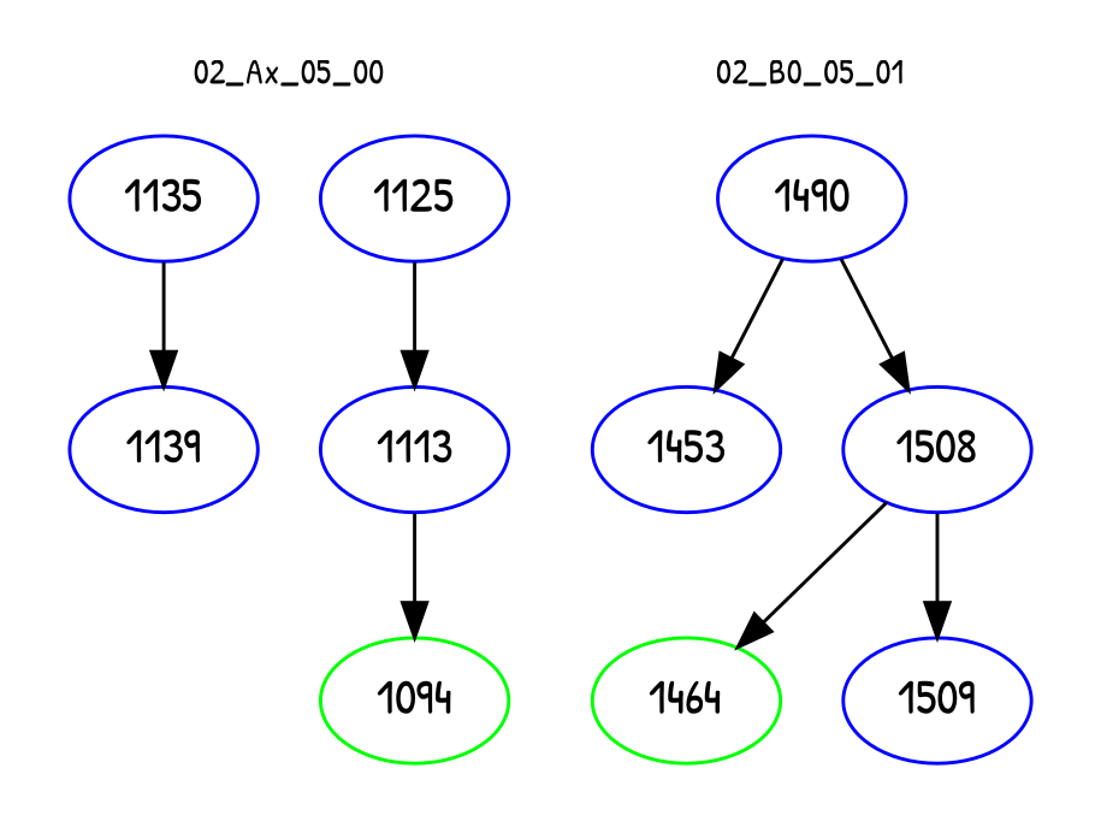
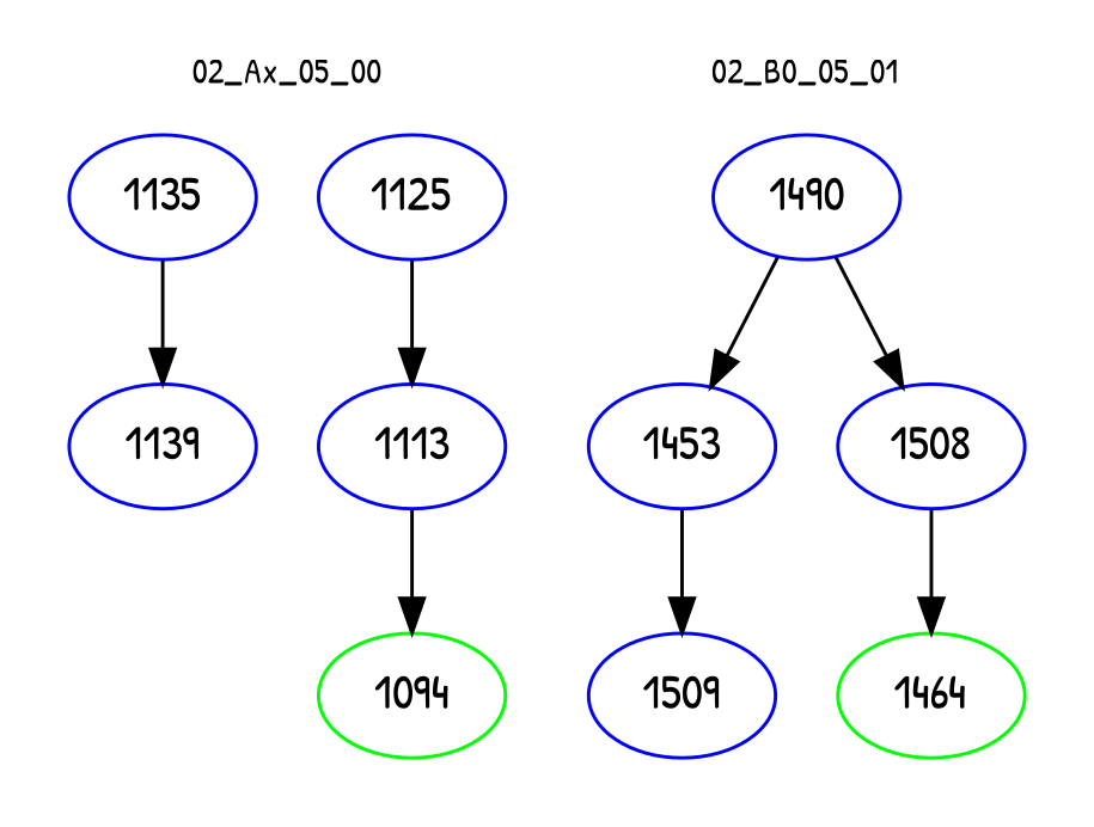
  digraph {
    fontname="Patrick Hand"
    node [color=blue fontname="Patrick Hand"]
    edge [color=black fontname="Patrick Hand"]
    n1 [label=1125]
    n2 [label=1113]
    n3 [label=1135]
    n4 [color=green label=1094]
    n5 [label=1139]
    n6 [label=1490]
    n7 [label=1453]
    n8 [label=1508]
    n9 [color=green label=1464]
    n10 [label=1509]
    subgraph cluster_1 {
      color=white
      fontsize=10
      label="02_Ax_05_00"
      n1
      n2
      n3
      n4
      n5
    }
    subgraph cluster_2 {
      color=white
      fontsize=10
      label="02_B0_05_01"
      n6
      n7
      n8
      n9
      n10
    }
    n1 -> n2
    n2 -> n4
    n3 -> n5
    n6 -> n7
    n6 -> n8
    n8 -> n9
-   n8 -> n10
+   n7 -> n10
  }
